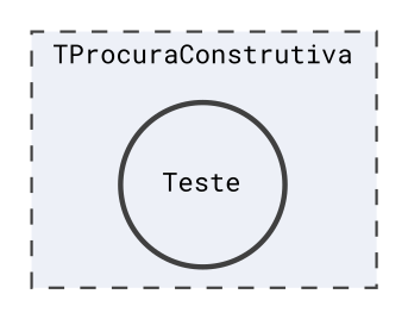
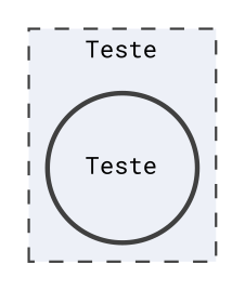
  digraph {
    compound=true
    fontname="Roboto Mono"
    n1 [color=grey25 fillcolor="#edf0f7" fontname="Roboto Mono" fontsize=10 height=0.2 label=Teste shape=circle style="filled,bold" width=0.4]
    subgraph cluster_1 {
      bgcolor="#edf0f7"
      fontsize=10
-     label=TProcuraConstrutiva
+     label=Teste
      pencolor=grey25
      style="filled,dashed"
      n1
    }
  }
